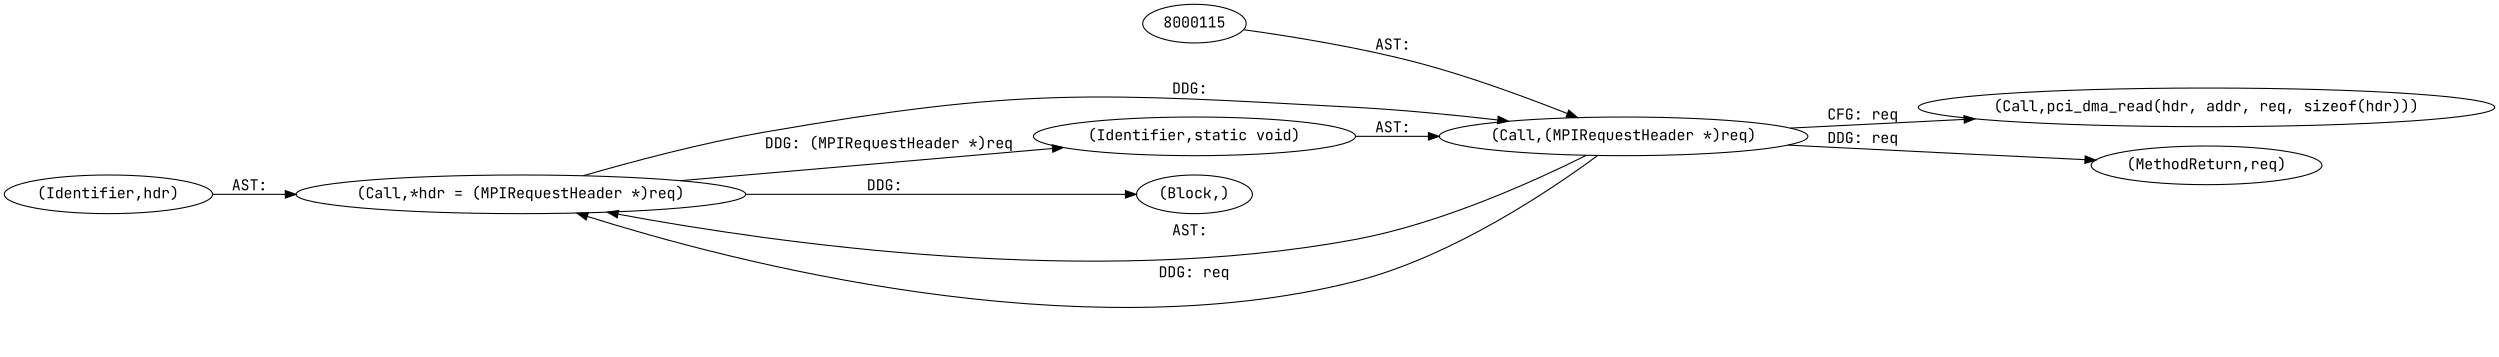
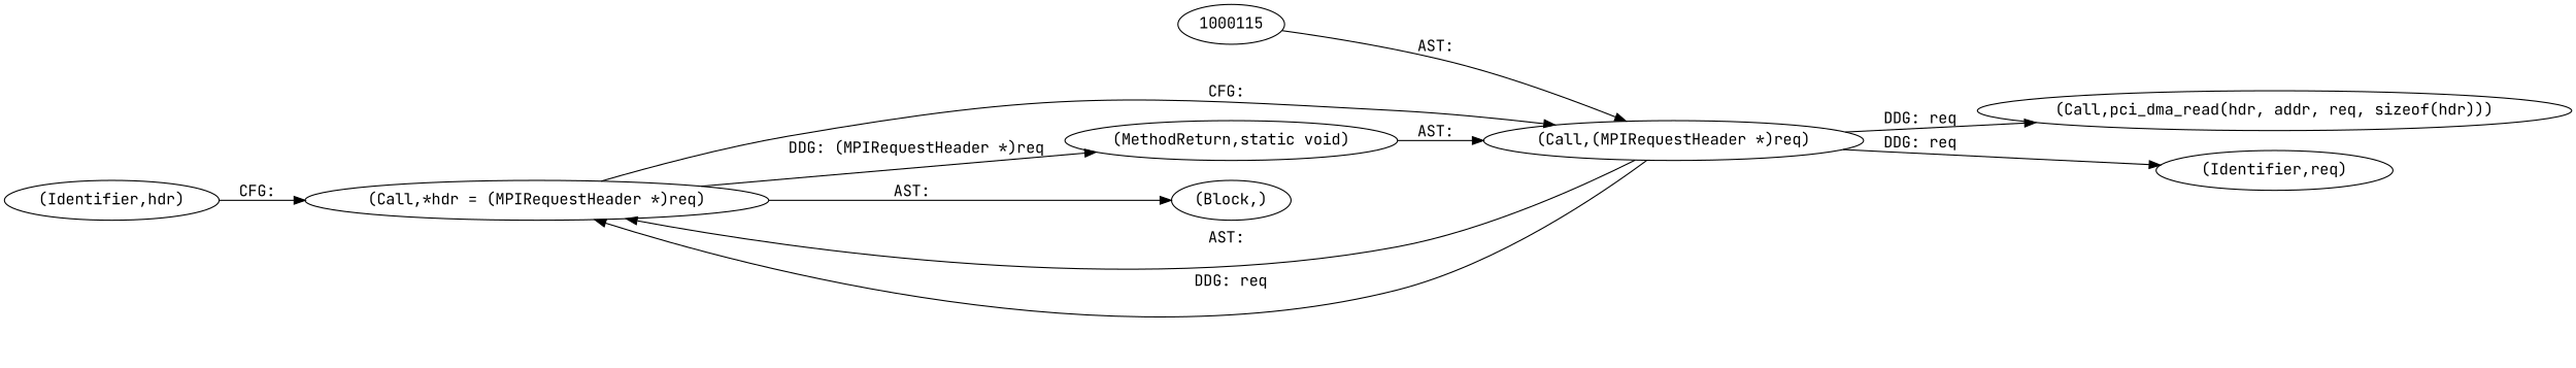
  digraph {
    fontname="JetBrains Mono"
    rankdir=LR
    node [fontname="JetBrains Mono"]
    edge [fontname="JetBrains Mono"]
    n1 [label="(Call,*hdr = (MPIRequestHeader *)req)"]
    n2 [label="(Call,(MPIRequestHeader *)req)"]
-   n3 [label="(Identifier,static void)"]
+   n3 [label="(MethodReturn,static void)"]
    n4 [label="(Block,)"]
    n5 [label="(Call,pci_dma_read(hdr, addr, req, sizeof(hdr)))"]
-   n6 [label="(MethodReturn,req)"]
+   n6 [label="(Identifier,req)"]
    n7 [label="(Identifier,hdr)"]
-   1000115 [label=8000115]
-   n1 -> n2 [label="DDG: "]
+   1000115
+   n1 -> n2 [label="CFG: "]
    n1 -> n3 [label="DDG: (MPIRequestHeader *)req"]
-   n1 -> n4 [label="DDG: "]
+   n1 -> n4 [label="AST: "]
    n2 -> n1 [label="AST: "]
    n2 -> n1 [label="DDG: req"]
-   n2 -> n5 [label="CFG: req"]
+   n2 -> n5 [label="DDG: req"]
    n2 -> n6 [label="DDG: req"]
    n3 -> n2 [label="AST: "]
-   n7 -> n1 [label="AST: "]
+   n7 -> n1 [label="CFG: "]
    1000115 -> n2 [label="AST: "]
  }
